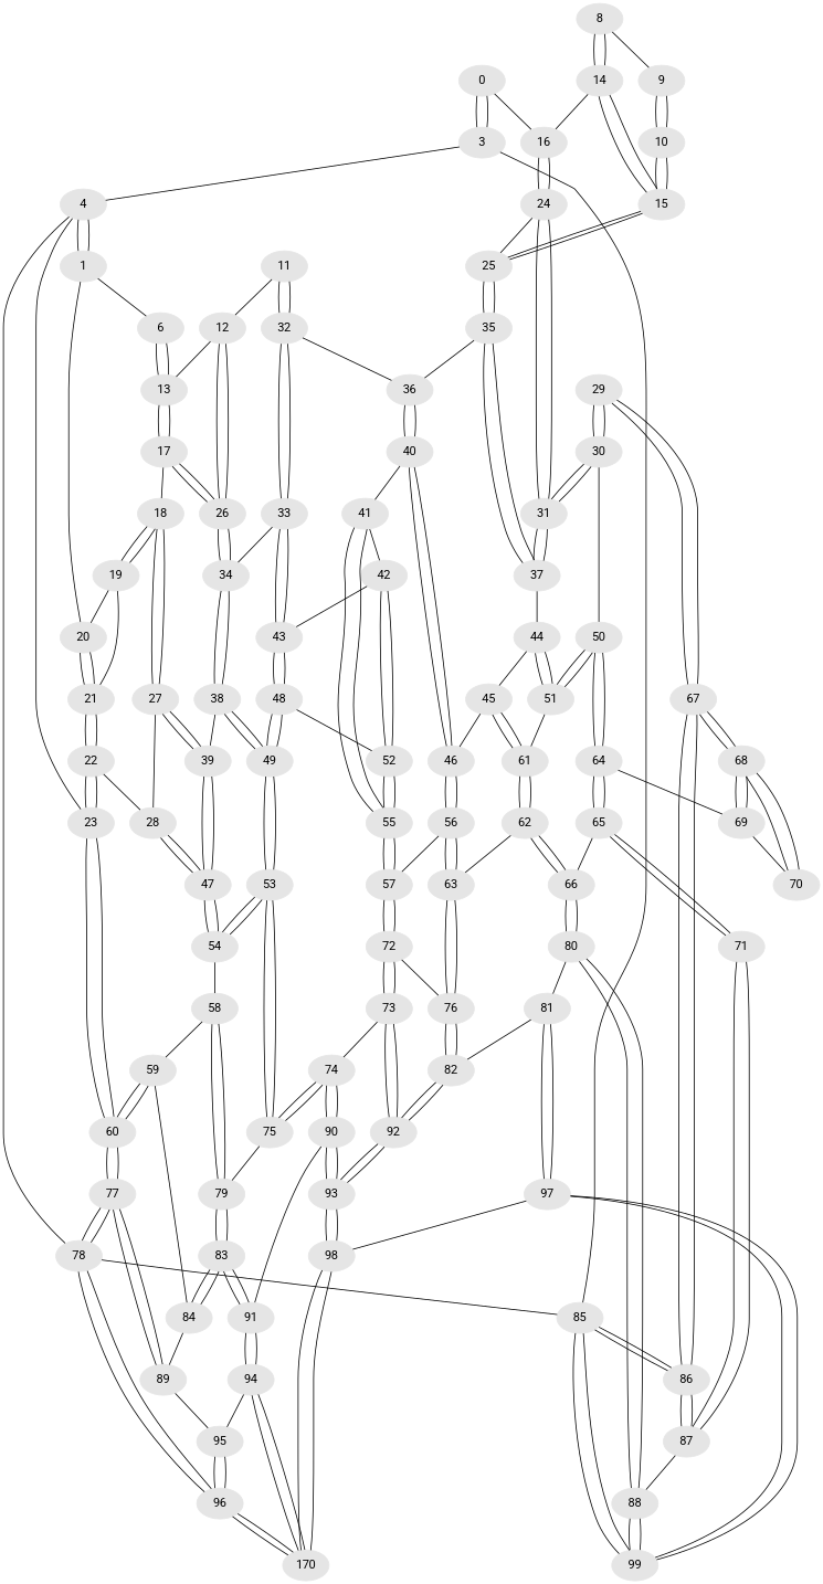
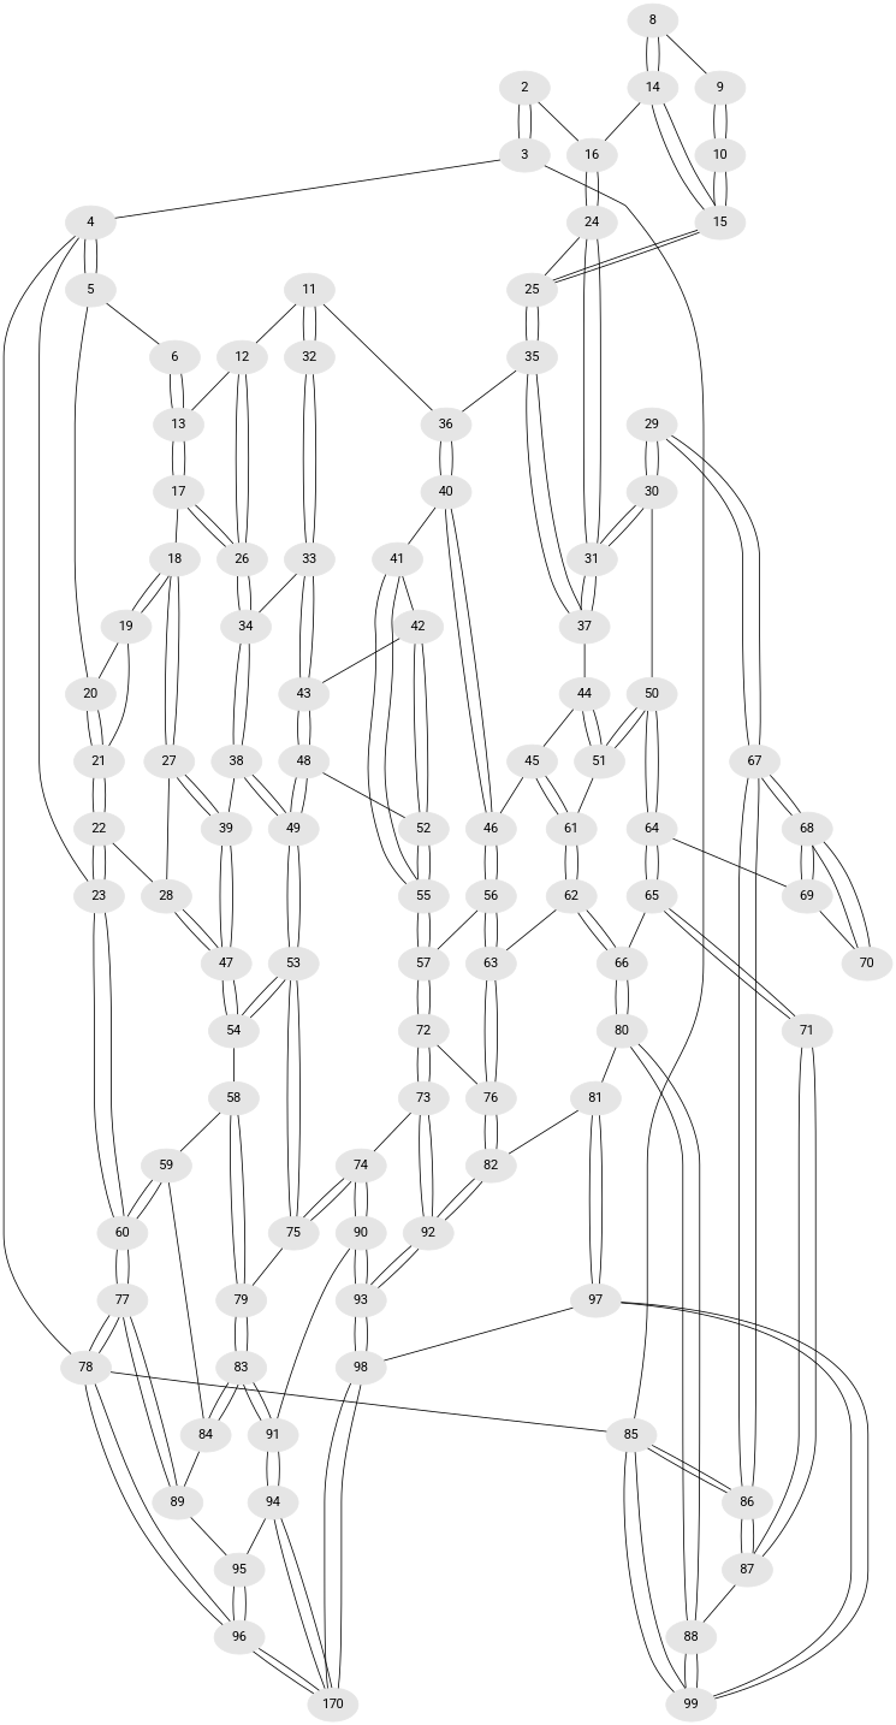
  graph {
    fontname=Roboto
    node [color=gray90 fontname=Roboto style=filled]
    edge [fontname=Roboto]
-   2 [label=0]
+   2
    3
    16
    8
    9
    14
    4
    85
    24
-   5 [label=1]
+   5
    23
    78
    29
    30
    67
    86
    99
    6
    20
    60
    96
    13
    21
    17
    10
    15
    11
    12
    32
    25
    26
    33
    36
    34
    18
    35
    31
    19
    27
    28
    39
    22
    47
    77
    37
    38
    54
    50
    68
    51
    64
    44
    43
    40
    48
    49
    41
    46
    45
    53
    42
    55
    56
    52
    57
    61
    62
    63
    58
    75
    65
    69
    79
    59
    72
    76
    73
    84
    83
    89
    66
    80
    82
    71
    70
    87
    81
    88
    74
    92
    90
    93
    91
    95
    n95 [label=170]
    97
    98
    94
    2 -- 3
    2 -- 3
    2 -- 16
    3 -- 4
    3 -- 85
    16 -- 24
    16 -- 24
    8 -- 9
    8 -- 14
    8 -- 14
    9 -- 10
    9 -- 10
    14 -- 16
    14 -- 15
    14 -- 15
    4 -- 5
    4 -- 5
    4 -- 23
    4 -- 78
    85 -- 86
    85 -- 86
    85 -- 99
    85 -- 99
    24 -- 25
    24 -- 31
    24 -- 31
    5 -- 6
    5 -- 20
    23 -- 60
    23 -- 60
    78 -- 85
    78 -- 96
    78 -- 96
    29 -- 30
    29 -- 30
    29 -- 67
    29 -- 67
    30 -- 31
    30 -- 31
    30 -- 50
    67 -- 86
    67 -- 86
    67 -- 68
    67 -- 68
    86 -- 87
    86 -- 87
    6 -- 13
    6 -- 13
    20 -- 21
    20 -- 21
    60 -- 77
    60 -- 77
    96 -- n95
    96 -- n95
    13 -- 17
    13 -- 17
    21 -- 22
    21 -- 22
    17 -- 26
    17 -- 26
    17 -- 18
    10 -- 15
    10 -- 15
    15 -- 25
    15 -- 25
    11 -- 12
    11 -- 32
    11 -- 32
    12 -- 13
    12 -- 26
    12 -- 26
    32 -- 33
    32 -- 33
-   32 -- 36
+   11 -- 36
    25 -- 35
    25 -- 35
    26 -- 34
    26 -- 34
    33 -- 34
    33 -- 43
    33 -- 43
    36 -- 40
    36 -- 40
    34 -- 38
    34 -- 38
    18 -- 19
    18 -- 19
    18 -- 27
    18 -- 27
    35 -- 36
    35 -- 37
    35 -- 37
    31 -- 37
    31 -- 37
    19 -- 20
    19 -- 21
    27 -- 28
    27 -- 39
    27 -- 39
    28 -- 47
    28 -- 47
    39 -- 47
    39 -- 47
    22 -- 23
    22 -- 23
    22 -- 28
    47 -- 54
    47 -- 54
    77 -- 78
    77 -- 78
    77 -- 89
    77 -- 89
    37 -- 44
    38 -- 39
    38 -- 49
    38 -- 49
    54 -- 58
    50 -- 51
    50 -- 51
    50 -- 64
    50 -- 64
    68 -- 69
    68 -- 69
    68 -- 70
    68 -- 70
    51 -- 61
    64 -- 65
    64 -- 65
    64 -- 69
    44 -- 51
    44 -- 51
    44 -- 45
    43 -- 48
    43 -- 48
    40 -- 41
    40 -- 46
    40 -- 46
    48 -- 49
    48 -- 49
    48 -- 52
    49 -- 53
    49 -- 53
    41 -- 42
    41 -- 55
    41 -- 55
    46 -- 56
    46 -- 56
    45 -- 46
    45 -- 61
    45 -- 61
    53 -- 54
    53 -- 54
    53 -- 75
    53 -- 75
    42 -- 43
    42 -- 52
    42 -- 52
    55 -- 57
    55 -- 57
    56 -- 57
    56 -- 63
    56 -- 63
    52 -- 55
    52 -- 55
    57 -- 72
    57 -- 72
    61 -- 62
    61 -- 62
    62 -- 63
    62 -- 66
    62 -- 66
    63 -- 76
    63 -- 76
    58 -- 79
    58 -- 79
    58 -- 59
    75 -- 79
    65 -- 66
    65 -- 71
    65 -- 71
    69 -- 70
    79 -- 83
    79 -- 83
    59 -- 60
    59 -- 60
    59 -- 84
    72 -- 76
    72 -- 73
    72 -- 73
    76 -- 82
    76 -- 82
    73 -- 74
    73 -- 92
    73 -- 92
    84 -- 89
    83 -- 84
    83 -- 84
    83 -- 91
    83 -- 91
    89 -- 95
    66 -- 80
    66 -- 80
    80 -- 81
    80 -- 88
    80 -- 88
    82 -- 92
    82 -- 92
    71 -- 87
    71 -- 87
    87 -- 88
    81 -- 82
    81 -- 97
    81 -- 97
    88 -- 99
    88 -- 99
    74 -- 75
    74 -- 75
    74 -- 90
    74 -- 90
    92 -- 93
    92 -- 93
    90 -- 93
    90 -- 93
    90 -- 91
    93 -- 98
    93 -- 98
    91 -- 94
    91 -- 94
    95 -- 96
    95 -- 96
    97 -- 99
    97 -- 99
    97 -- 98
    98 -- n95
    98 -- n95
    94 -- 95
    94 -- n95
    94 -- n95
  }
